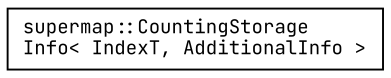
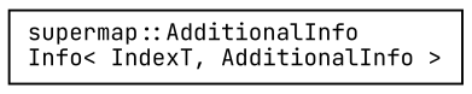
  digraph {
    rankdir=LR
    fontname="JetBrains Mono"
-   n1 [color=black fillcolor=white fontname="JetBrains Mono" fontsize=10 height=0.2 label="supermap::CountingStorage\lInfo\< IndexT, AdditionalInfo \>" shape=record style=filled width=0.4]
+   n1 [color=black fillcolor=white fontname="JetBrains Mono" fontsize=10 height=0.2 label="supermap::AdditionalInfo\lInfo\< IndexT, AdditionalInfo \>" shape=record style=filled width=0.4]
  }
